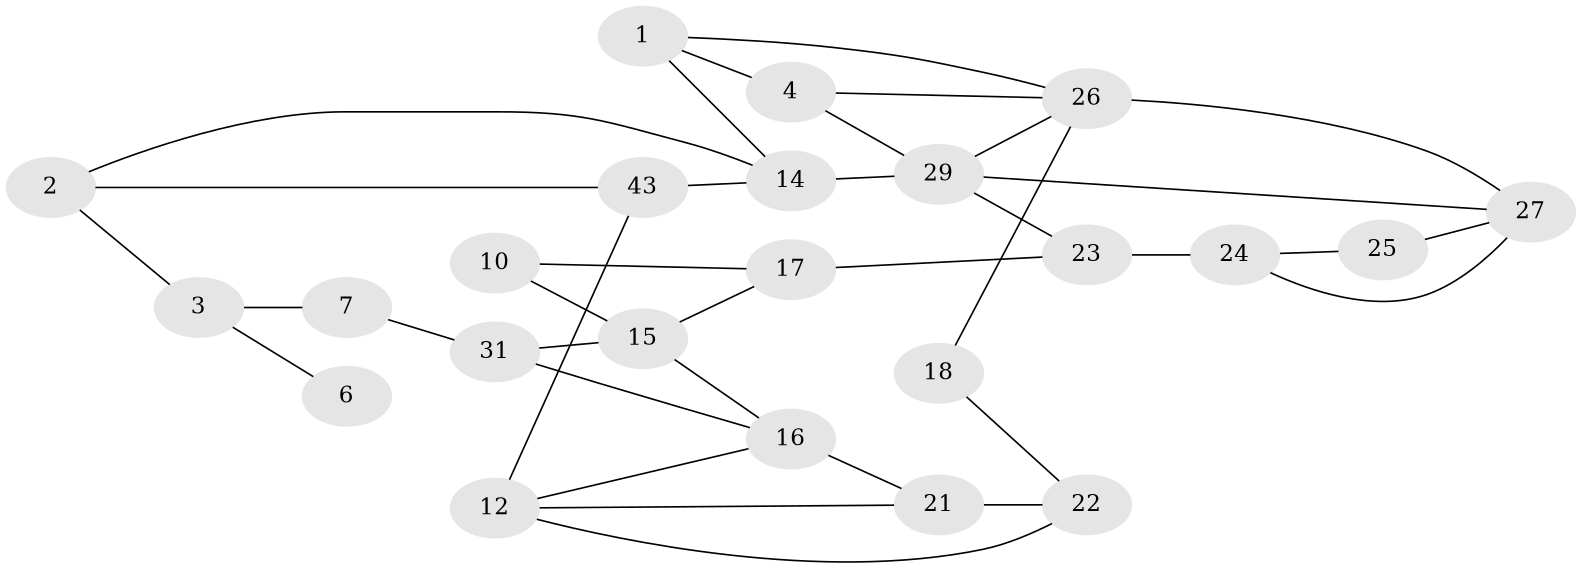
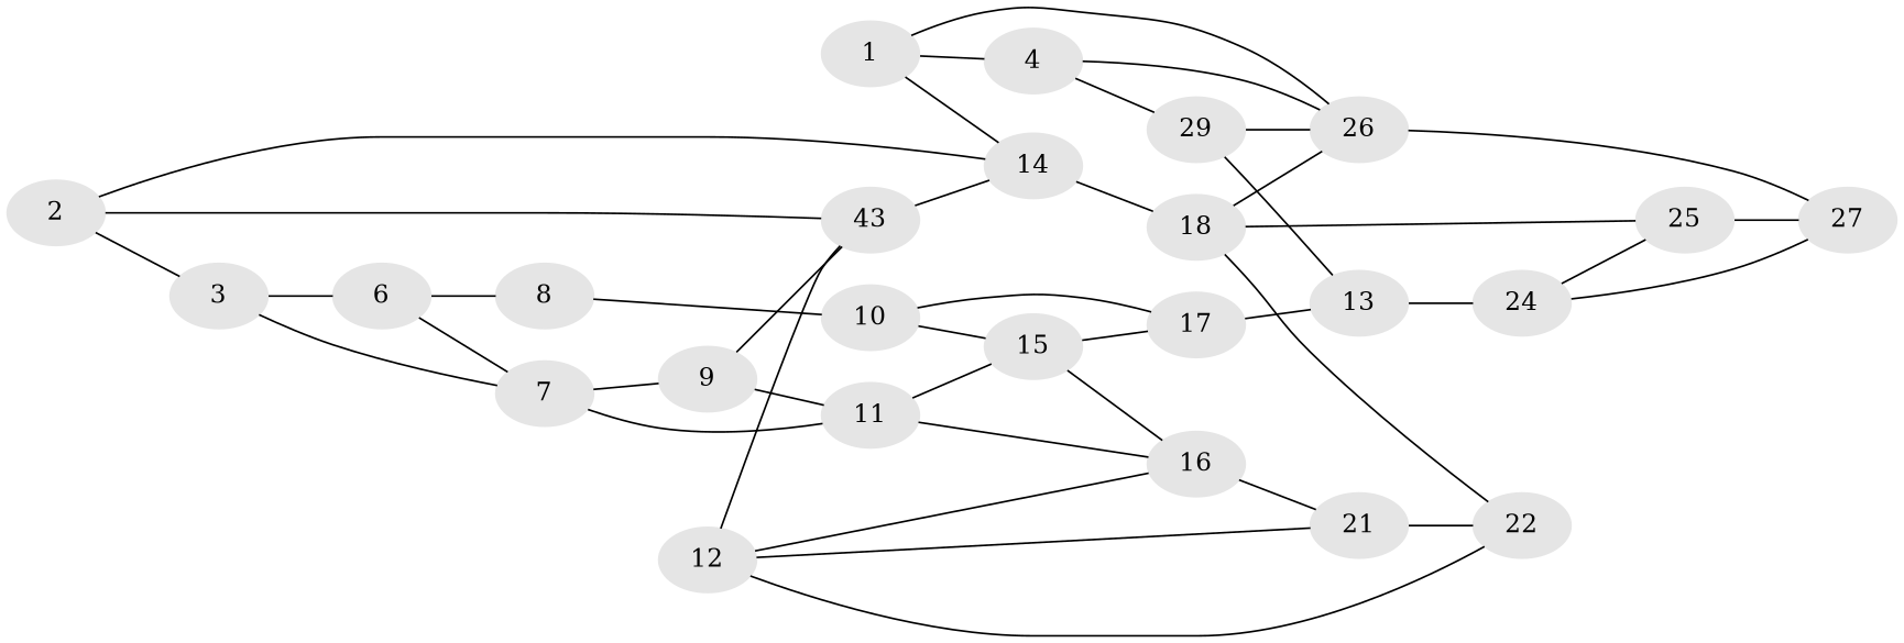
  graph {
    rankdir=LR
    node [color=gray90 style=filled]
    edge [weight=1.0]
    1
    4
    14
    26
    n5 [label=29]
    18
    27
    2
    3
    n10 [label=43]
    6
    7
-   11 [label=31]
-   23
+   8
+   9
+   11
+   23 [label=13]
    10
    15
    17
    16
    21
    12
    22
    25
    24
    1 -- 4
    1 -- 14
    1 -- 26
    4 -- 26
    4 -- n5
-   14 -- n5
+   14 -- 18
    26 -- 27
    n5 -- 26
-   n5 -- 27
    n5 -- 23
    18 -- 26
    18 -- 22
+   18 -- 25
    2 -- 14
    2 -- 3
    2 -- n10
    3 -- 6
    3 -- 7
    n10 -- 14
+   6 -- 7
+   6 -- 8 [weight=2.0]
+   7 -- 9
    7 -- 11
+   8 -- 10
+   9 -- n10
+   9 -- 11
    11 -- 15
    11 -- 16
    23 -- 24
    10 -- 15
    10 -- 17
    15 -- 17
    15 -- 16
    17 -- 23
    16 -- 21
    21 -- 22
    12 -- n10
    12 -- 16
    12 -- 21
    12 -- 22
    25 -- 27
    24 -- 27
    24 -- 25
  }
